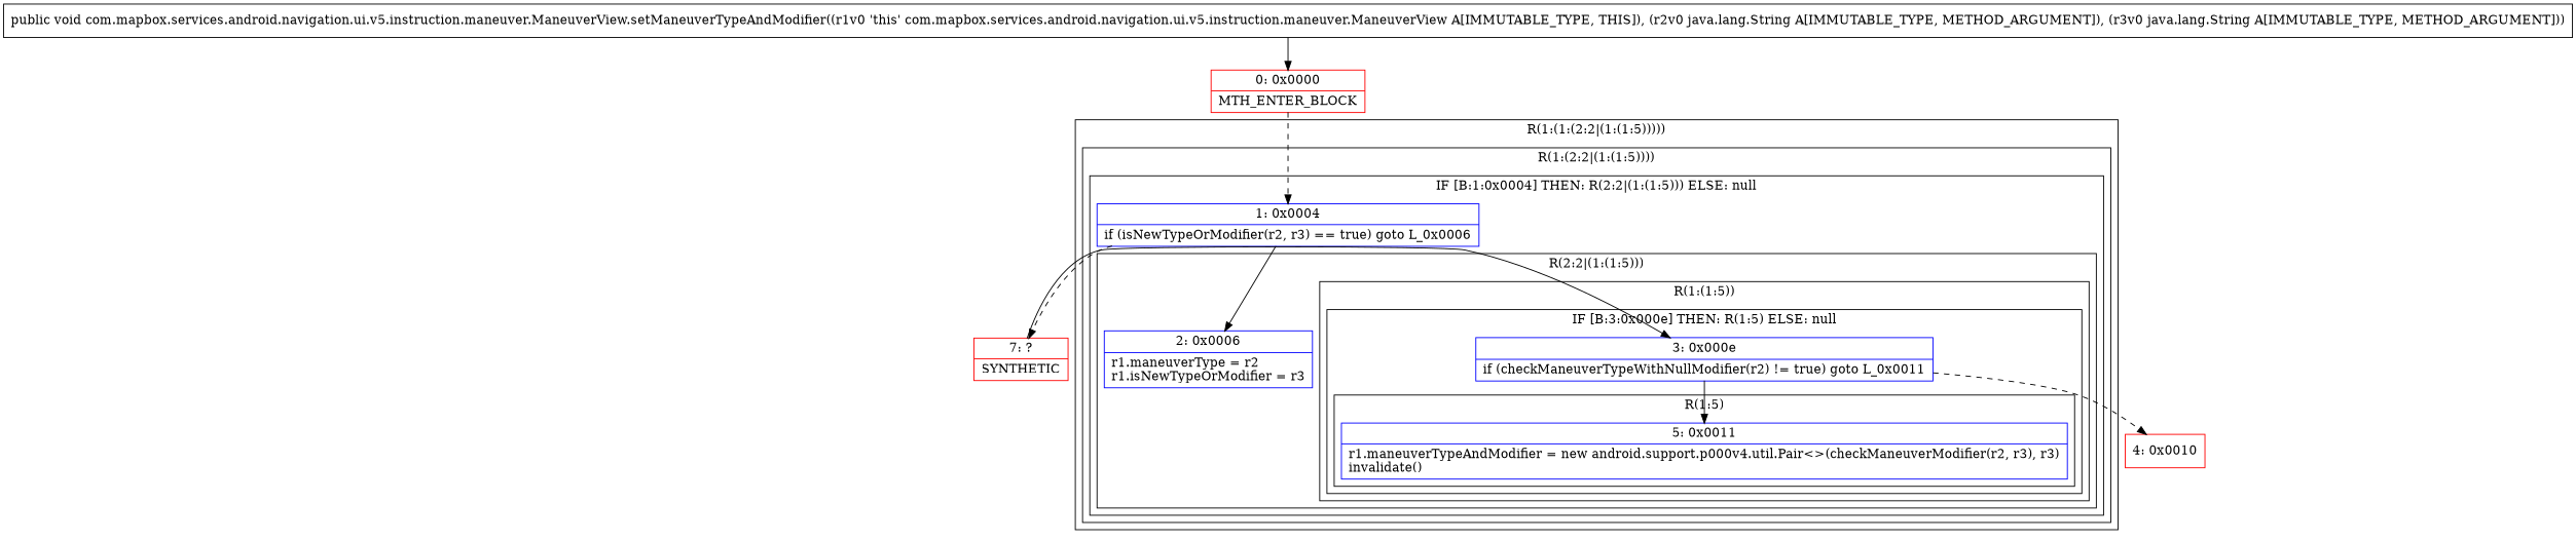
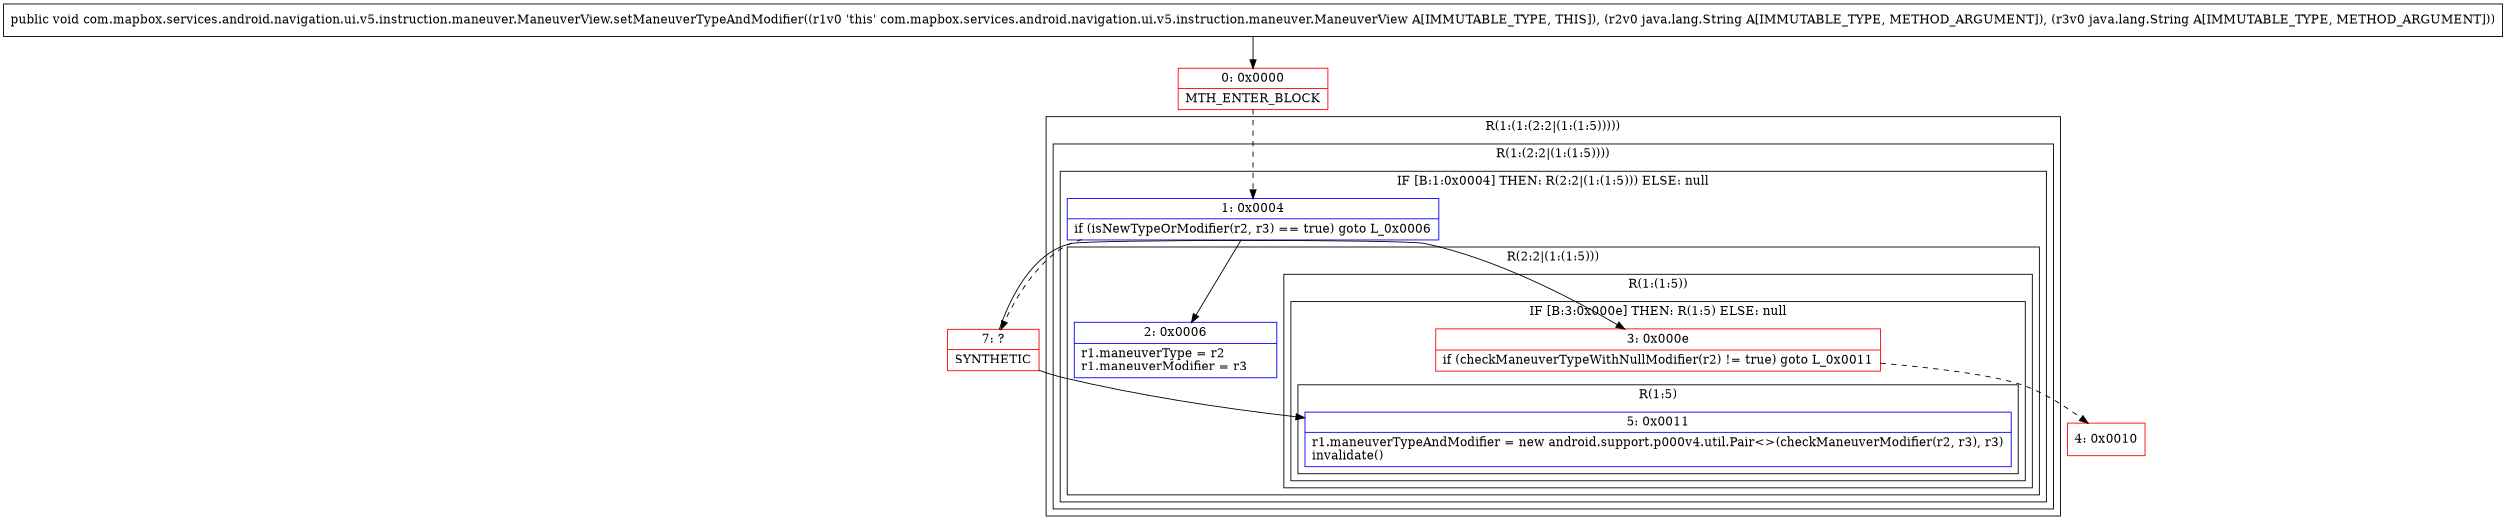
  digraph {
    node [color=blue shape=record]
    n1 [label="{5\:\ 0x0011|r1.maneuverTypeAndModifier = new android.support.p000v4.util.Pair\<\>(checkManeuverModifier(r2, r3), r3)\linvalidate()\l}"]
-   n2 [label="{3\:\ 0x000e|if (checkManeuverTypeWithNullModifier(r2) != true) goto L_0x0011\l}"]
-   n3 [label="{2\:\ 0x0006|r1.maneuverType = r2\lr1.isNewTypeOrModifier = r3\l}"]
+   n2 [color=red label="{3\:\ 0x000e|if (checkManeuverTypeWithNullModifier(r2) != true) goto L_0x0011\l}"]
+   n3 [label="{2\:\ 0x0006|r1.maneuverType = r2\lr1.maneuverModifier = r3\l}"]
    n4 [label="{1\:\ 0x0004|if (isNewTypeOrModifier(r2, r3) == true) goto L_0x0006\l}"]
    n5 [color=red label="{4\:\ 0x0010}"]
    n6 [color=red label="{7\:\ ?|SYNTHETIC\l}"]
    n7 [color=red label="{0\:\ 0x0000|MTH_ENTER_BLOCK\l}"]
    n8 [label="{public void com.mapbox.services.android.navigation.ui.v5.instruction.maneuver.ManeuverView.setManeuverTypeAndModifier((r1v0 'this' com.mapbox.services.android.navigation.ui.v5.instruction.maneuver.ManeuverView A[IMMUTABLE_TYPE, THIS]), (r2v0 java.lang.String A[IMMUTABLE_TYPE, METHOD_ARGUMENT]), (r3v0 java.lang.String A[IMMUTABLE_TYPE, METHOD_ARGUMENT])) }" color=""]
    subgraph cluster_1 {
      label="R(1:(1:(2:2|(1:(1:5)))))"
      subgraph cluster_2 {
        label="R(1:(2:2|(1:(1:5))))"
        subgraph cluster_3 {
          label="IF [B:1:0x0004] THEN: R(2:2|(1:(1:5))) ELSE: null"
          n4
          subgraph cluster_4 {
            label="R(2:2|(1:(1:5)))"
            n3
            subgraph cluster_5 {
              label="R(1:(1:5))"
              subgraph cluster_6 {
                label="IF [B:3:0x000e] THEN: R(1:5) ELSE: null"
                n2
                subgraph cluster_7 {
                  label="R(1:5)"
                  n1
                }
              }
            }
          }
        }
      }
    }
-   n2 -> n1
+   n6 -> n1
    n2 -> n5 [style=dashed]
    n4 -> n3
    n4 -> n6 [style=dashed]
    n6 -> n2
    n7 -> n4 [style=dashed]
    n8 -> n7
  }
